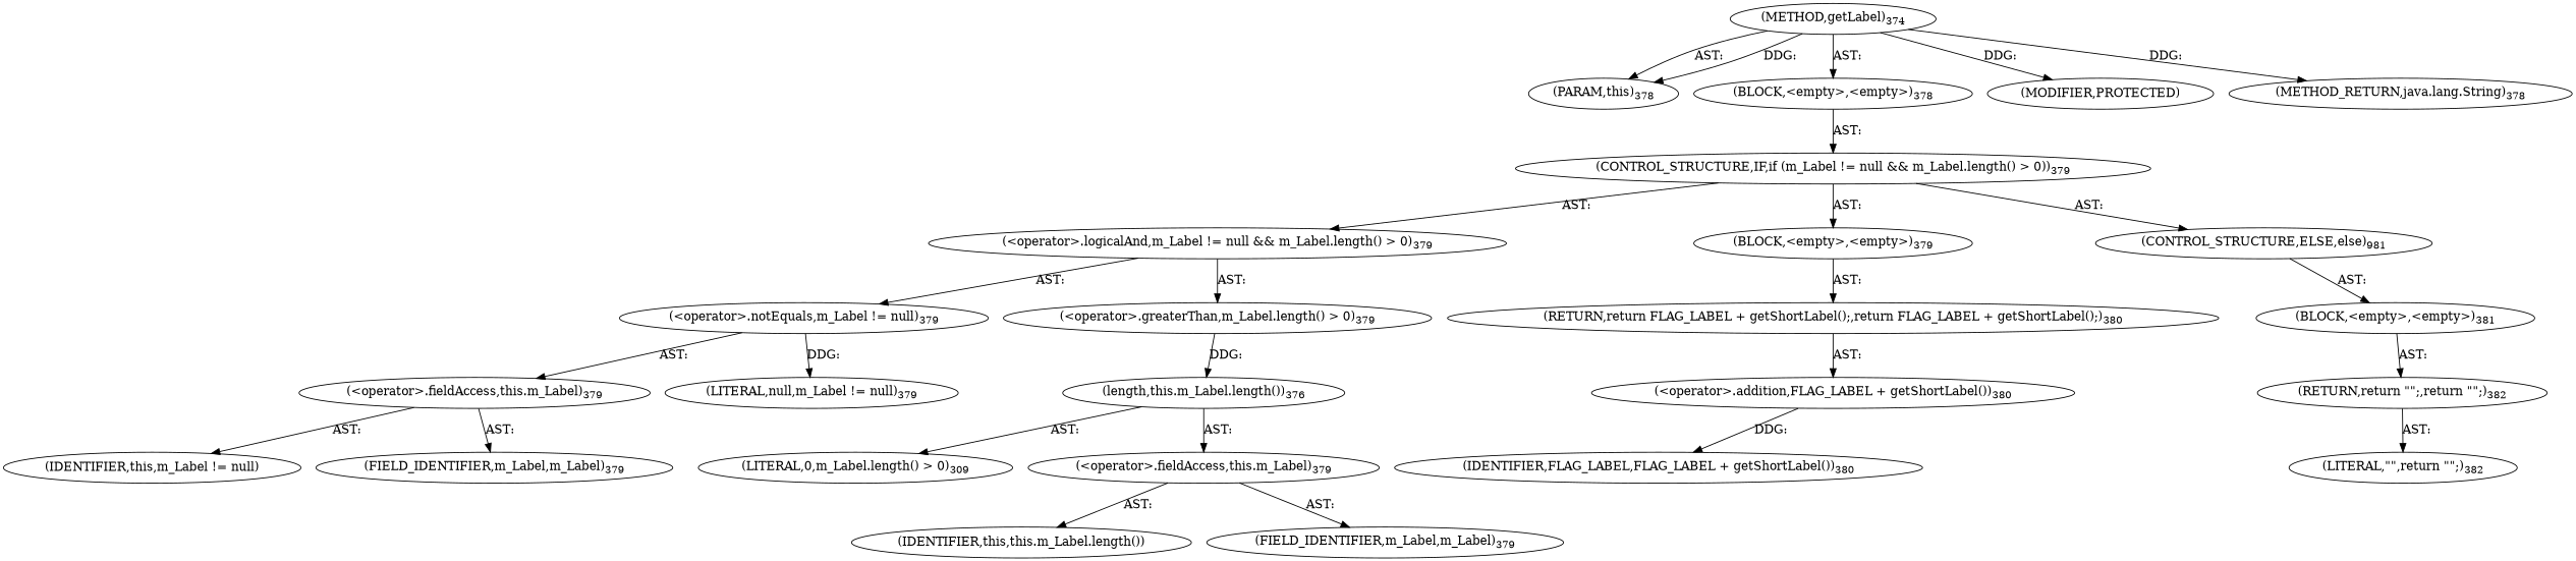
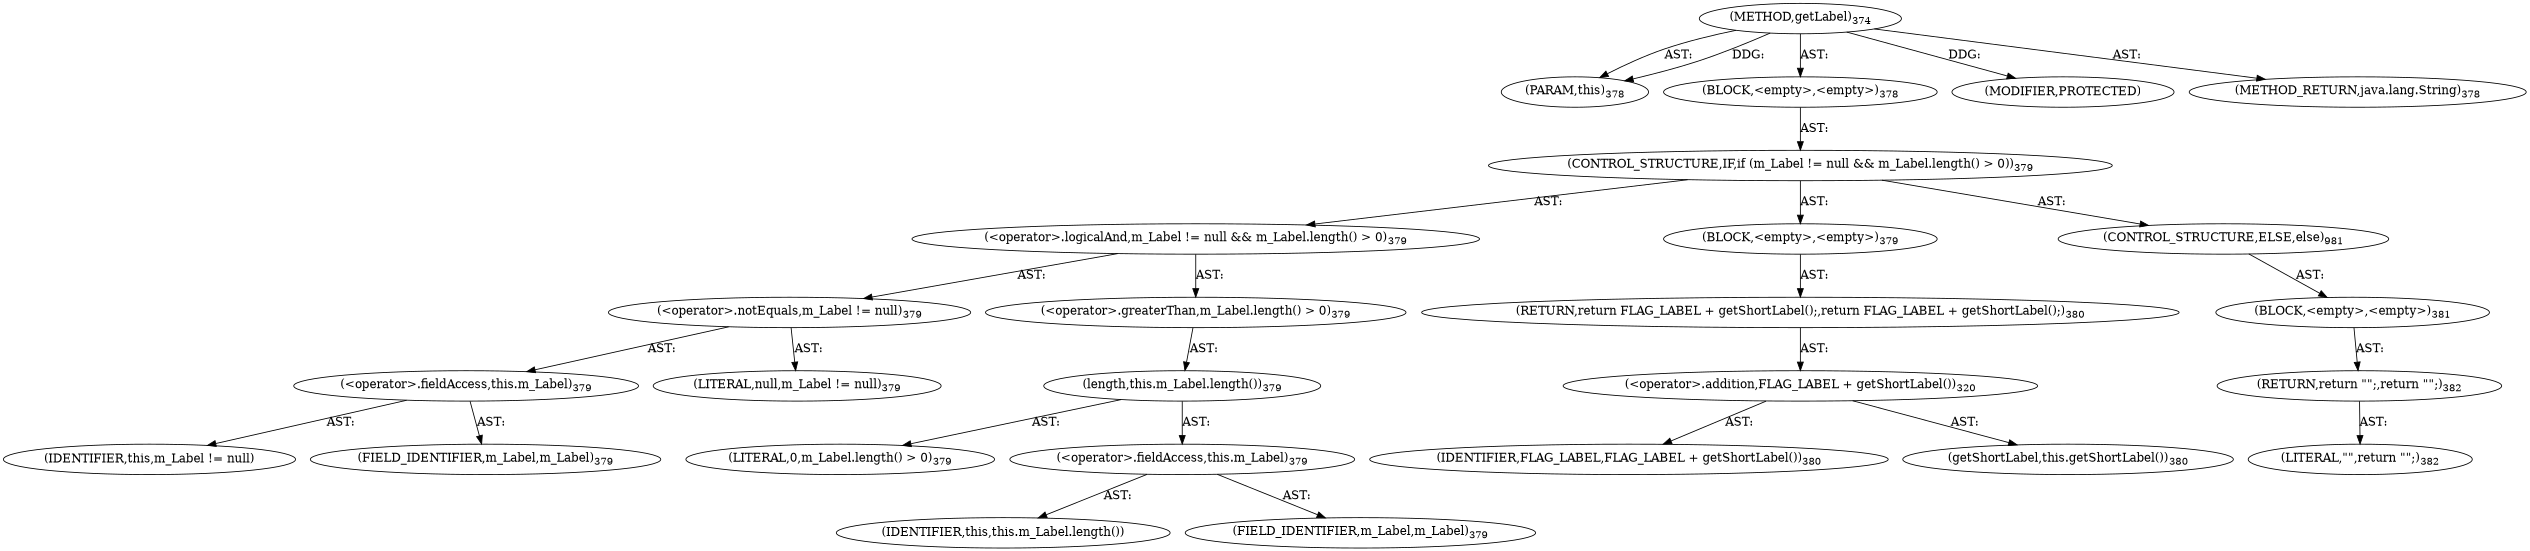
  digraph {
    n1 [label=<(METHOD,getLabel)<SUB>374</SUB>>]
    n2 [label=<(PARAM,this)<SUB>378</SUB>>]
    n3 [label=<(BLOCK,&lt;empty&gt;,&lt;empty&gt;)<SUB>378</SUB>>]
    n4 [label=<(MODIFIER,PROTECTED)>]
    n5 [label=<(METHOD_RETURN,java.lang.String)<SUB>378</SUB>>]
    n6 [label=<(CONTROL_STRUCTURE,IF,if (m_Label != null &amp;&amp; m_Label.length() &gt; 0))<SUB>379</SUB>>]
    n7 [label=<(&lt;operator&gt;.logicalAnd,m_Label != null &amp;&amp; m_Label.length() &gt; 0)<SUB>379</SUB>>]
    n8 [label=<(BLOCK,&lt;empty&gt;,&lt;empty&gt;)<SUB>379</SUB>>]
    n9 [label=<(CONTROL_STRUCTURE,ELSE,else)<SUB>981</SUB>>]
    n10 [label=<(&lt;operator&gt;.notEquals,m_Label != null)<SUB>379</SUB>>]
    n11 [label=<(&lt;operator&gt;.greaterThan,m_Label.length() &gt; 0)<SUB>379</SUB>>]
    n12 [label=<(RETURN,return FLAG_LABEL + getShortLabel();,return FLAG_LABEL + getShortLabel();)<SUB>380</SUB>>]
    n13 [label=<(BLOCK,&lt;empty&gt;,&lt;empty&gt;)<SUB>381</SUB>>]
    n14 [label=<(&lt;operator&gt;.fieldAccess,this.m_Label)<SUB>379</SUB>>]
    n15 [label=<(LITERAL,null,m_Label != null)<SUB>379</SUB>>]
-   n16 [label=<(length,this.m_Label.length())<SUB>376</SUB>>]
+   n16 [label=<(length,this.m_Label.length())<SUB>379</SUB>>]
    n17 [label=<(IDENTIFIER,this,m_Label != null)>]
    n18 [label=<(FIELD_IDENTIFIER,m_Label,m_Label)<SUB>379</SUB>>]
-   n19 [label=<(LITERAL,0,m_Label.length() &gt; 0)<SUB>309</SUB>>]
+   n19 [label=<(LITERAL,0,m_Label.length() &gt; 0)<SUB>379</SUB>>]
    n20 [label=<(&lt;operator&gt;.fieldAccess,this.m_Label)<SUB>379</SUB>>]
    n21 [label=<(IDENTIFIER,this,this.m_Label.length())>]
    n22 [label=<(FIELD_IDENTIFIER,m_Label,m_Label)<SUB>379</SUB>>]
-   n23 [label=<(&lt;operator&gt;.addition,FLAG_LABEL + getShortLabel())<SUB>380</SUB>>]
+   n23 [label=<(&lt;operator&gt;.addition,FLAG_LABEL + getShortLabel())<SUB>320</SUB>>]
    n24 [label=<(IDENTIFIER,FLAG_LABEL,FLAG_LABEL + getShortLabel())<SUB>380</SUB>>]
+   n25 [label=<(getShortLabel,this.getShortLabel())<SUB>380</SUB>>]
    n26 [label=<(RETURN,return &quot;&quot;;,return &quot;&quot;;)<SUB>382</SUB>>]
    n27 [label=<(LITERAL,&quot;&quot;,return &quot;&quot;;)<SUB>382</SUB>>]
    n1 -> n2 [label="AST: "]
    n1 -> n2 [label="DDG: "]
    n1 -> n3 [label="AST: "]
    n1 -> n4 [label="DDG: "]
-   n1 -> n5 [label="DDG: "]
+   n1 -> n5 [label="AST: "]
    n3 -> n6 [label="AST: "]
    n6 -> n7 [label="AST: "]
    n6 -> n8 [label="AST: "]
    n6 -> n9 [label="AST: "]
    n7 -> n10 [label="AST: "]
    n7 -> n11 [label="AST: "]
    n8 -> n12 [label="AST: "]
    n9 -> n13 [label="AST: "]
    n10 -> n14 [label="AST: "]
-   n10 -> n15 [label="DDG: "]
-   n11 -> n16 [label="DDG: "]
+   n10 -> n15 [label="AST: "]
+   n11 -> n16 [label="AST: "]
    n12 -> n23 [label="AST: "]
    n13 -> n26 [label="AST: "]
    n14 -> n17 [label="AST: "]
    n14 -> n18 [label="AST: "]
    n16 -> n19 [label="AST: "]
    n16 -> n20 [label="AST: "]
    n20 -> n21 [label="AST: "]
    n20 -> n22 [label="AST: "]
-   n23 -> n24 [label="DDG: "]
+   n23 -> n24 [label="AST: "]
+   n23 -> n25 [label="AST: "]
    n26 -> n27 [label="AST: "]
  }
